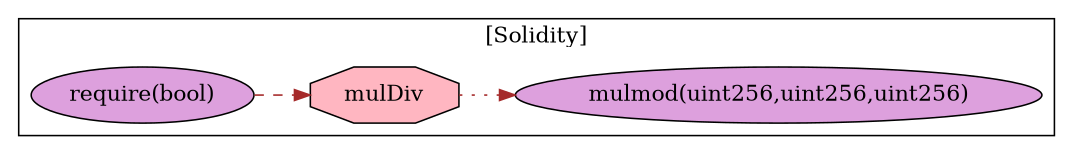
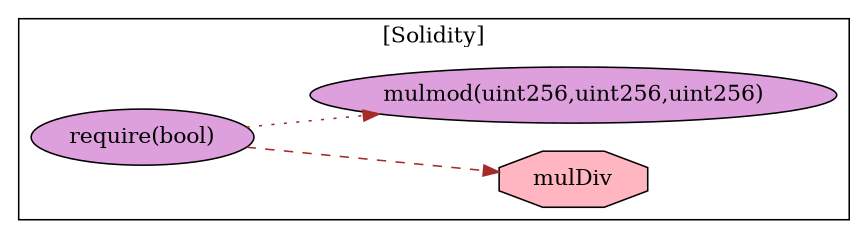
  strict digraph {
    rankdir=LR
    node [fillcolor=plum shape=ellipse style=filled]
    edge [color=brown]
    n1 [fillcolor=lightpink label=mulDiv shape=octagon]
    "require(bool)"
    "mulmod(uint256,uint256,uint256)"
    subgraph cluster_1 {
      label="[Solidity]"
      n1
      "require(bool)"
      "mulmod(uint256,uint256,uint256)"
    }
    subgraph cluster_2 {
      label=FullMath
    }
-   n1 -> "mulmod(uint256,uint256,uint256)" [style=dotted]
+   "require(bool)" -> "mulmod(uint256,uint256,uint256)" [style=dotted]
    "require(bool)" -> n1 [style=dashed]
  }
